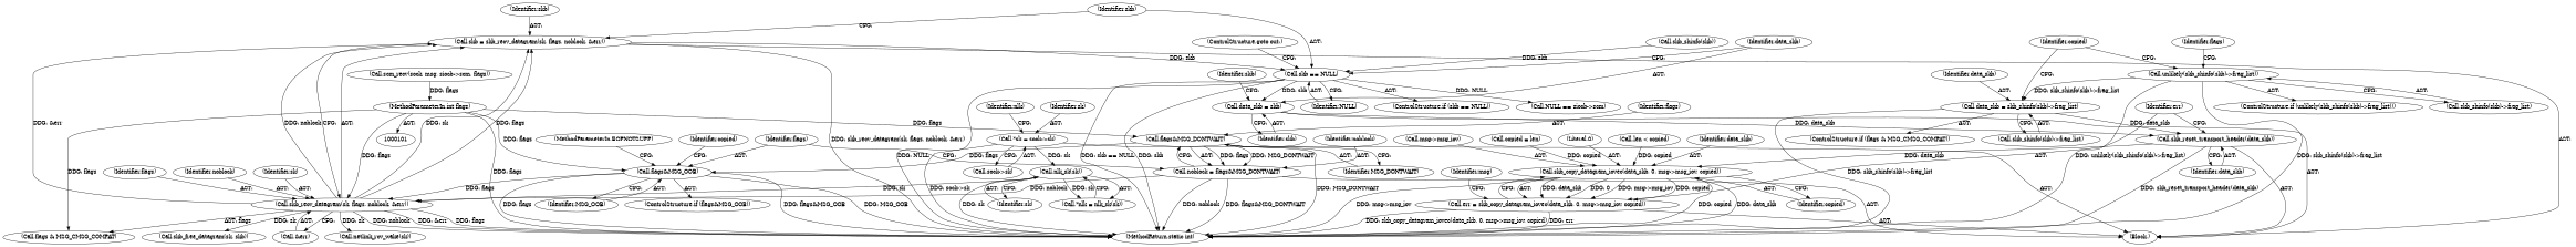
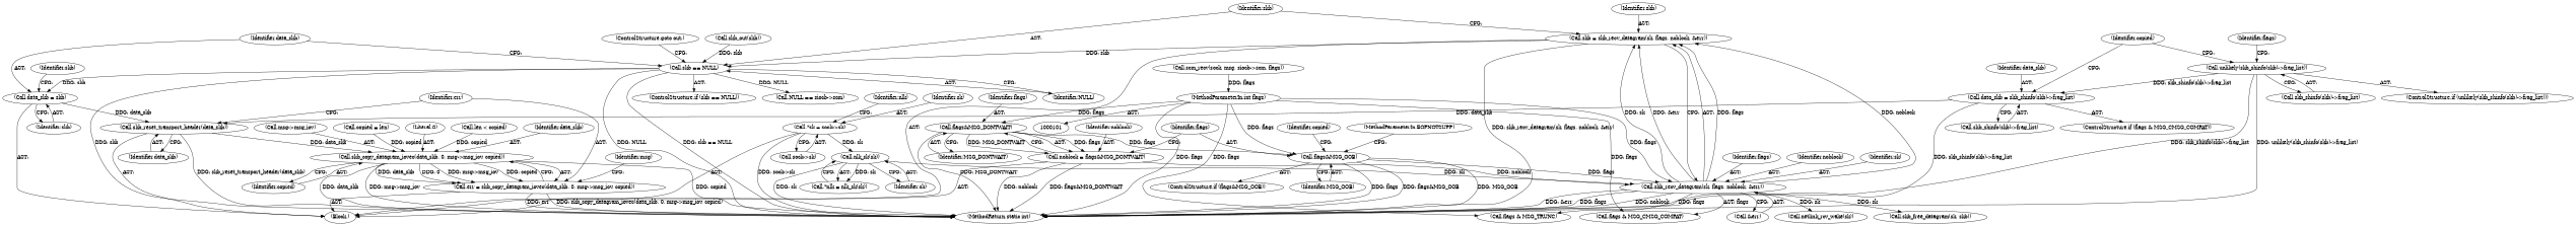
  digraph {
    n1 [label="(Call,skb_reset_transport_header(data_skb))"]
    n2 [label="(Call,skb_copy_datagram_iovec(data_skb, 0, msg->msg_iov, copied))"]
    n3 [label="(MethodReturn,static int)"]
    n4 [label="(Identifier,data_skb)"]
    n5 [label="(Block,)"]
    n6 [label="(Call,err = skb_copy_datagram_iovec(data_skb, 0, msg->msg_iov, copied))"]
    n7 [label="(Identifier,copied)"]
    n8 [label="(Call,data_skb = skb)"]
    n9 [label="(Identifier,skb)"]
    n10 [label="(Call,skb == NULL)"]
    n11 [label="(Identifier,NULL)"]
    n12 [label="(ControlStructure,if (skb == NULL))"]
    n13 [label="(Call,NULL == siocb->scm)"]
-   n14 [label="(Call,skb_shinfo(skb))"]
+   n14 [label="(Call,skb_out(skb))"]
    n15 [label="(Call,skb = skb_recv_datagram(sk, flags, noblock, &err))"]
    n16 [label="(Call,skb_recv_datagram(sk, flags, noblock, &err))"]
    n17 [label="(Call,flags & MSG_CMSG_COMPAT)"]
    n18 [label="(Call,skb_free_datagram(sk, skb))"]
    n19 [label="(Call,&err)"]
    n20 [label="(Call,netlink_rcv_wake(sk))"]
+   n21 [label="(Call,flags & MSG_TRUNC)"]
    n22 [label="(Call,nlk_sk(sk))"]
    n23 [label="(Call,*nlk = nlk_sk(sk))"]
    n24 [label="(Identifier,sk)"]
    n25 [label="(Call,*sk = sock->sk)"]
    n26 [label="(Call,sock->sk)"]
    n27 [label="(Call,flags&MSG_OOB)"]
    n28 [label="(ControlStructure,if (flags&MSG_OOB))"]
    n29 [label="(Identifier,MSG_OOB)"]
    n30 [label="(Call,flags&MSG_DONTWAIT)"]
    n31 [label="(Call,noblock = flags&MSG_DONTWAIT)"]
    n32 [label="(Identifier,MSG_DONTWAIT)"]
    n33 [label="(MethodParameterIn,int flags)"]
    1000101
    n35 [label="(Call,scm_recv(sock, msg, siocb->scm, flags))"]
    n36 [label="(Call,data_skb = skb_shinfo(skb)->frag_list)"]
    n37 [label="(Call,skb_shinfo(skb)->frag_list)"]
    n38 [label="(ControlStructure,if (flags & MSG_CMSG_COMPAT))"]
    n39 [label="(Call,unlikely(skb_shinfo(skb)->frag_list))"]
    n40 [label="(ControlStructure,if (unlikely(skb_shinfo(skb)->frag_list)))"]
    n41 [label="(Call,skb_shinfo(skb)->frag_list)"]
    n42 [label="(Identifier,copied)"]
    n43 [label="(Identifier,flags)"]
    n44 [label="(MethodParameterIn,EOPNOTSUPP)"]
    n45 [label="(Identifier,err)"]
    n46 [label="(Identifier,skb)"]
    n47 [label="(Literal,0)"]
    n48 [label="(Identifier,flags)"]
    n49 [label="(Identifier,flags)"]
    n50 [label="(Identifier,noblock)"]
    n51 [label="(Identifier,skb)"]
    n52 [label="(Identifier,data_skb)"]
    n53 [label="(Identifier,data_skb)"]
    n54 [label="(Call,len < copied)"]
    n55 [label="(Identifier,data_skb)"]
    n56 [label="(Identifier,sk)"]
    n57 [label="(Identifier,nlk)"]
    n58 [label="(ControlStructure,goto out;)"]
    n59 [label="(Identifier,sk)"]
    n60 [label="(Identifier,msg)"]
    n61 [label="(Call,msg->msg_iov)"]
    n62 [label="(Identifier,noblock)"]
    n63 [label="(Identifier,flags)"]
    n64 [label="(Identifier,skb)"]
    n65 [label="(Call,copied = len)"]
    n66 [label="(Identifier,copied)"]
    n1 -> n2 [label="DDG: data_skb"]
    n1 -> n3 [label="DDG: skb_reset_transport_header(data_skb)"]
    n1 -> n4 [label="CFG: "]
    n1 -> n5 [label="AST: "]
    n2 -> n3 [label="DDG: copied"]
    n2 -> n3 [label="DDG: data_skb"]
    n2 -> n3 [label="DDG: msg->msg_iov"]
    n2 -> n6 [label="AST: "]
    n2 -> n6 [label="DDG: data_skb"]
    n2 -> n6 [label="DDG: 0"]
    n2 -> n6 [label="DDG: msg->msg_iov"]
    n2 -> n6 [label="DDG: copied"]
    n2 -> n7 [label="CFG: "]
    n4 -> n1 [label="AST: "]
    n6 -> n2 [label="CFG: "]
    n6 -> n3 [label="DDG: skb_copy_datagram_iovec(data_skb, 0, msg->msg_iov, copied)"]
    n6 -> n3 [label="DDG: err"]
    n6 -> n5 [label="AST: "]
    n7 -> n2 [label="AST: "]
    n8 -> n1 [label="DDG: data_skb"]
    n8 -> n5 [label="AST: "]
    n8 -> n9 [label="CFG: "]
    n9 -> n8 [label="AST: "]
    n10 -> n3 [label="DDG: NULL"]
    n10 -> n3 [label="DDG: skb == NULL"]
    n10 -> n3 [label="DDG: skb"]
    n10 -> n8 [label="DDG: skb"]
    n10 -> n11 [label="CFG: "]
    n10 -> n12 [label="AST: "]
    n10 -> n13 [label="DDG: NULL"]
    n11 -> n10 [label="AST: "]
    n14 -> n10 [label="DDG: skb"]
    n15 -> n3 [label="DDG: skb_recv_datagram(sk, flags, noblock, &err)"]
    n15 -> n5 [label="AST: "]
    n15 -> n10 [label="DDG: skb"]
    n15 -> n16 [label="CFG: "]
    n16 -> n3 [label="DDG: noblock"]
    n16 -> n3 [label="DDG: &err"]
    n16 -> n3 [label="DDG: flags"]
    n16 -> n15 [label="AST: "]
    n16 -> n15 [label="DDG: sk"]
    n16 -> n15 [label="DDG: flags"]
    n16 -> n15 [label="DDG: noblock"]
    n16 -> n15 [label="DDG: &err"]
    n16 -> n17 [label="AST: flags"]
    n16 -> n18 [label="DDG: sk"]
    n16 -> n19 [label="CFG: "]
    n16 -> n20 [label="DDG: sk"]
+   n16 -> n21 [label="DDG: flags"]
    n19 -> n16 [label="AST: "]
    n22 -> n3 [label="DDG: sk"]
    n22 -> n16 [label="DDG: sk"]
    n22 -> n23 [label="AST: "]
    n22 -> n23 [label="DDG: sk"]
    n22 -> n24 [label="CFG: "]
    n23 -> n22 [label="CFG: "]
    n24 -> n22 [label="AST: "]
    n25 -> n3 [label="DDG: sock->sk"]
    n25 -> n5 [label="AST: "]
    n25 -> n22 [label="DDG: sk"]
    n25 -> n26 [label="CFG: "]
    n26 -> n25 [label="AST: "]
    n27 -> n3 [label="DDG: MSG_OOB"]
    n27 -> n3 [label="DDG: flags"]
    n27 -> n3 [label="DDG: flags&MSG_OOB"]
    n27 -> n16 [label="DDG: flags"]
    n27 -> n28 [label="AST: "]
    n27 -> n29 [label="CFG: "]
    n29 -> n27 [label="AST: "]
    n30 -> n3 [label="DDG: MSG_DONTWAIT"]
    n30 -> n27 [label="DDG: flags"]
    n30 -> n31 [label="AST: "]
    n30 -> n31 [label="DDG: flags"]
    n30 -> n31 [label="DDG: MSG_DONTWAIT"]
    n30 -> n32 [label="CFG: "]
    n31 -> n3 [label="DDG: noblock"]
    n31 -> n3 [label="DDG: flags&MSG_DONTWAIT"]
    n31 -> n5 [label="AST: "]
    n31 -> n16 [label="DDG: noblock"]
    n31 -> n30 [label="CFG: "]
    n32 -> n30 [label="AST: "]
    n33 -> n3 [label="DDG: flags"]
    n33 -> n16 [label="DDG: flags"]
    n33 -> n17 [label="DDG: flags"]
+   n33 -> n21 [label="DDG: flags"]
    n33 -> n27 [label="DDG: flags"]
    n33 -> n30 [label="DDG: flags"]
    n33 -> 1000101 [label="AST: "]
    n35 -> n33 [label="DDG: flags"]
    n36 -> n1 [label="DDG: data_skb"]
    n36 -> n3 [label="DDG: skb_shinfo(skb)->frag_list"]
    n36 -> n37 [label="CFG: "]
    n36 -> n38 [label="AST: "]
    n37 -> n36 [label="AST: "]
    n39 -> n3 [label="DDG: skb_shinfo(skb)->frag_list"]
    n39 -> n3 [label="DDG: unlikely(skb_shinfo(skb)->frag_list)"]
    n39 -> n36 [label="DDG: skb_shinfo(skb)->frag_list"]
    n39 -> n40 [label="AST: "]
    n39 -> n41 [label="CFG: "]
    n41 -> n39 [label="AST: "]
    n42 -> n36 [label="CFG: "]
    n42 -> n39 [label="CFG: "]
    n43 -> n27 [label="AST: "]
    n43 -> n31 [label="CFG: "]
    n44 -> n27 [label="CFG: "]
    n45 -> n1 [label="CFG: "]
    n45 -> n6 [label="AST: "]
    n46 -> n10 [label="AST: "]
    n46 -> n15 [label="CFG: "]
    n47 -> n2 [label="AST: "]
    n48 -> n30 [label="AST: "]
    n49 -> n16 [label="AST: "]
    n50 -> n16 [label="AST: "]
    n51 -> n15 [label="AST: "]
    n52 -> n8 [label="AST: "]
    n52 -> n10 [label="CFG: "]
    n53 -> n36 [label="AST: "]
    n54 -> n2 [label="DDG: copied"]
    n55 -> n2 [label="AST: "]
    n56 -> n16 [label="AST: "]
    n57 -> n25 [label="CFG: "]
    n58 -> n10 [label="CFG: "]
    n59 -> n25 [label="AST: "]
    n60 -> n6 [label="CFG: "]
    n61 -> n2 [label="AST: "]
    n62 -> n31 [label="AST: "]
    n63 -> n39 [label="CFG: "]
    n64 -> n8 [label="CFG: "]
    n65 -> n2 [label="DDG: copied"]
    n66 -> n27 [label="CFG: "]
  }
